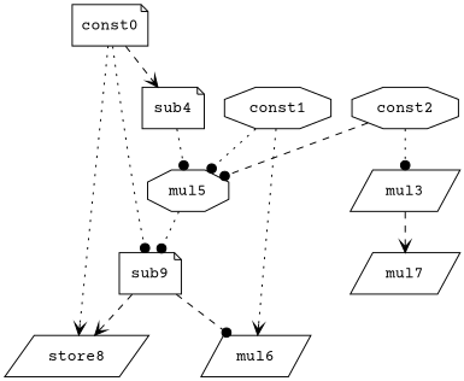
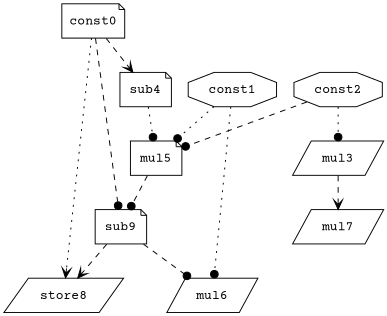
  digraph {
    fontname="Courier Prime"
    node [fontname="Courier Prime" opcode=mul shape=note]
    edge [arrowhead=dot fontname="Courier Prime" operand=0 style=dashed]
    const0 [opcode=const]
    sub4 [opcode=sub]
    store8 [opcode=store shape=parallelogram]
    sub9 [opcode=sub]
-   mul5 [shape=octagon]
+   mul5
    mul6 [shape=parallelogram]
    const1 [opcode=const shape=octagon]
    mul3 [shape=parallelogram]
    mul7 [shape=parallelogram]
    const2 [opcode=const shape=octagon]
    const0 -> sub4 [arrowhead=vee]
    const0 -> store8 [arrowhead=vee style=dotted]
-   const0 -> sub9 [style=dotted]
+   const0 -> sub9
    sub4 -> mul5 [operand=1 style=dotted]
    sub9 -> store8 [arrowhead=vee operand=1]
    sub9 -> mul6 [operand=1]
-   mul5 -> sub9 [operand=1 style=dotted]
+   mul5 -> sub9 [operand=1]
    const1 -> mul5 [style=dotted]
-   const1 -> mul6 [arrowhead=vee style=dotted]
+   const1 -> mul6 [style=dotted]
    mul3 -> mul7 [arrowhead=vee]
    const2 -> mul5 [operand=1]
    const2 -> mul3 [operand=1 style=dotted]
  }
